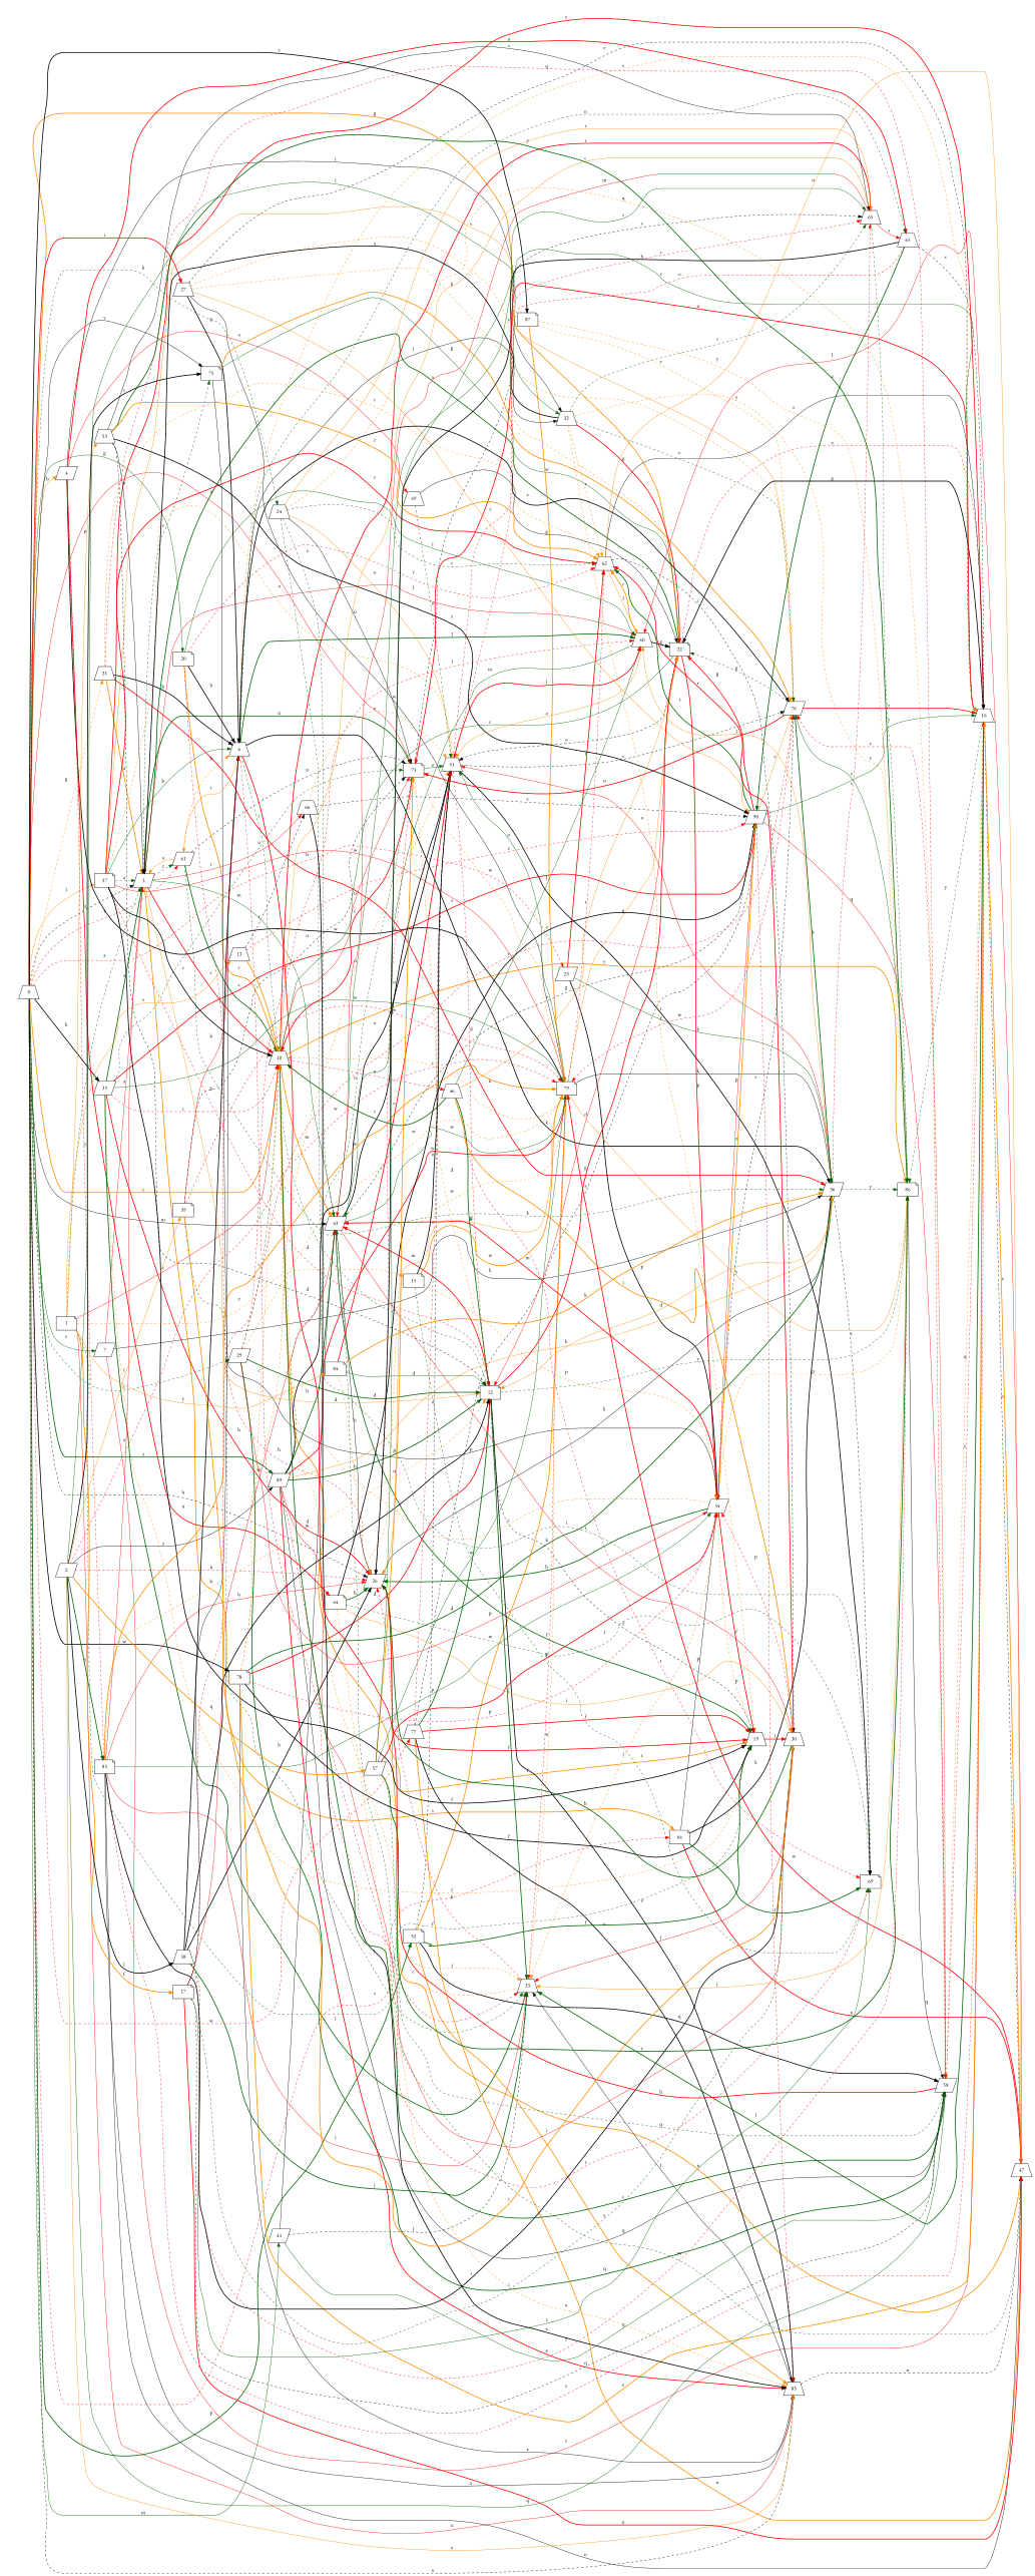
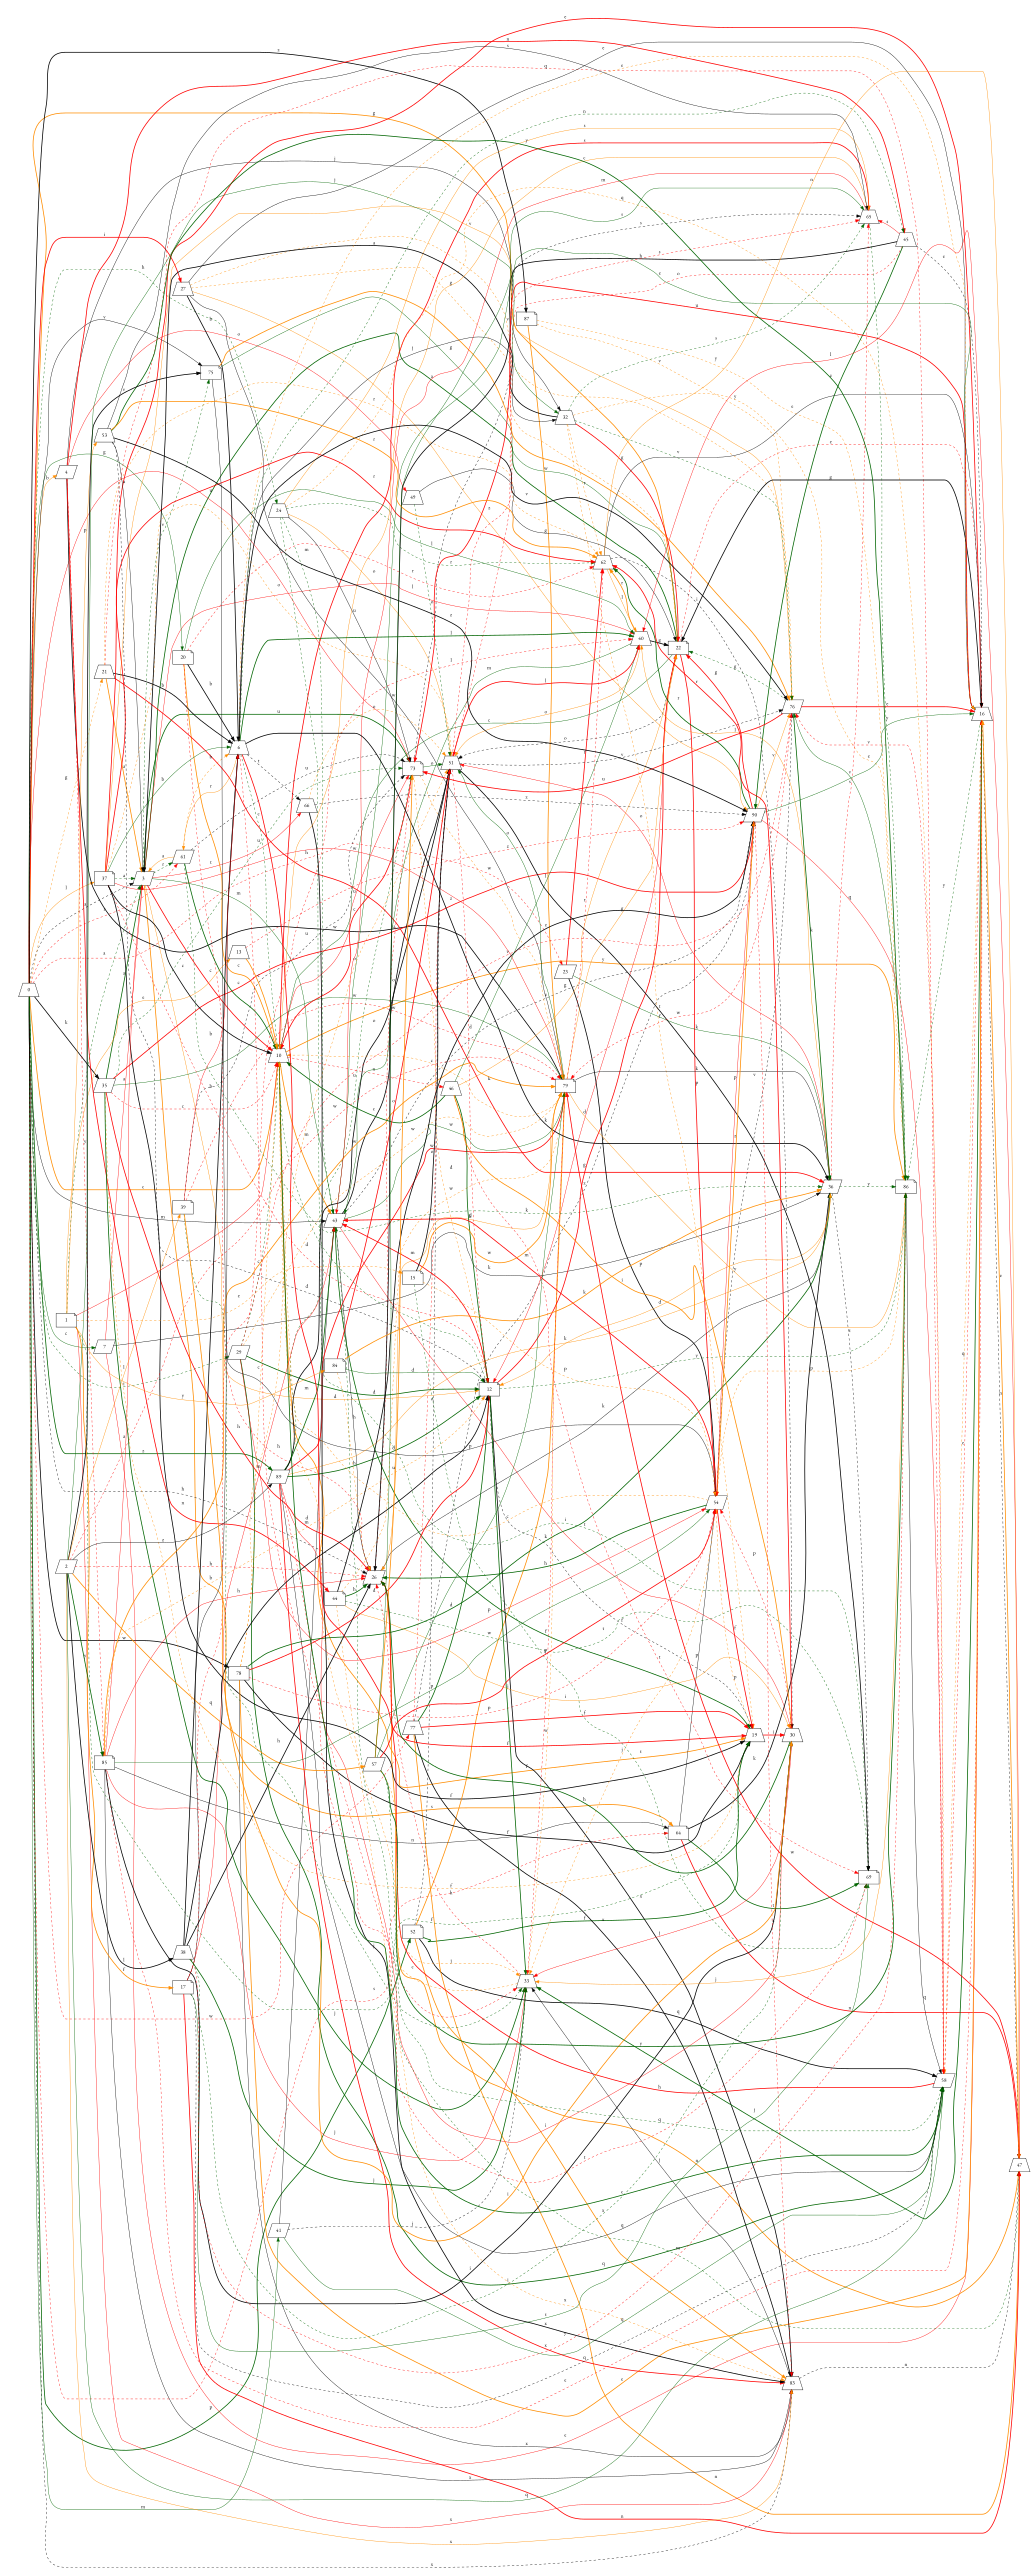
  strict digraph {
    fontname="EB Garamond"
    rankdir=LR
    node [fontname="EB Garamond" shape=trapezium]
    edge [color=red fontname="EB Garamond" style=bold]
    3 [shape=parallelogram]
    0
    4 [shape=parallelogram]
    7 [shape=parallelogram]
    10
    20 [shape=note]
    21
    22 [shape=note]
    23 [shape=parallelogram]
    24
    26 [shape=parallelogram]
    27
    29 [shape=parallelogram]
    35 [shape=parallelogram]
    37 [shape=note]
    41 [shape=parallelogram]
    43 [shape=parallelogram]
    52 [shape=note]
    61 [shape=parallelogram]
    64 [shape=note]
    73 [shape=note]
    75 [shape=note]
    77
    78 [shape=note]
    83
    87 [shape=note]
    89 [shape=parallelogram]
    12 [shape=note]
    40
    66
    32
    79 [shape=note]
    85 [shape=note]
    44 [shape=note]
    45
    49
    16
    36 [shape=parallelogram]
    19
    46
    65
    86 [shape=note]
    6
    62
    58 [shape=parallelogram]
    51
    54 [shape=parallelogram]
    69 [shape=note]
    47
    76 [shape=parallelogram]
    90 [shape=parallelogram]
    33
    30
    1 [shape=note]
    13
    15 [shape=note]
    17 [shape=note]
    53
    84 [shape=note]
    2 [shape=parallelogram]
    38
    39 [shape=note]
    57 [shape=parallelogram]
    3 -> 10 [label=c]
    3 -> 22 [color=darkgreen label=a]
    3 -> 43 [color=darkgreen label=m style=solid]
    3 -> 61 [color=darkgreen label=r style=dashed]
    3 -> 64 [color=darkorange label=s]
    3 -> 73 [color=darkgreen label=u]
    3 -> 75 [color=darkgreen label=v style=dashed]
    3 -> 12 [color=darkorange label=d style=solid]
    3 -> 40 [label=l style=solid]
    3 -> 66 [label=t style=solid]
    0 -> 3 [color=black label=a style=dashed]
    0 -> 4 [color=darkorange label=b style=solid]
    0 -> 7 [color=darkgreen label=c style=solid]
    0 -> 10 [color=darkorange label=c]
    0 -> 20 [color=darkgreen label=g style=solid]
    0 -> 21 [color=darkorange label=g style=dashed]
    0 -> 22 [color=darkorange label=g]
    0 -> 23 [label=h style=dashed]
    0 -> 24 [color=darkgreen label=h style=dashed]
    0 -> 26 [color=black label=h style=dashed]
    0 -> 27 [label=i]
    0 -> 29 [color=darkgreen label=i style=dashed]
    0 -> 35 [color=black label=k]
    0 -> 37 [color=darkorange label=l style=solid]
    0 -> 41 [color=darkgreen label=m style=solid]
    0 -> 43 [color=black label=m style=solid]
    0 -> 52 [color=darkgreen label=p]
    0 -> 61 [label=r style=dashed]
    0 -> 64 [label=s style=dashed]
    0 -> 73 [label=u style=solid]
    0 -> 75 [color=black label=v style=solid]
    0 -> 77 [label=w style=dashed]
    0 -> 78 [color=black label=w]
    0 -> 83 [color=black label=x style=dashed]
    0 -> 87 [color=black label=z]
    0 -> 89 [color=darkgreen label=z]
    4 -> 32 [color=black label=j style=solid]
    4 -> 79 [color=black label=w]
    4 -> 85 [label=y style=dashed]
    4 -> 44 [label=n]
    4 -> 45 [label=n]
    4 -> 49 [label=o style=solid]
    7 -> 3 [label=a style=solid]
    7 -> 16 [label=e style=solid]
    7 -> 36 [color=black label=k style=solid]
    10 -> 43 [color=darkorange label=m]
    10 -> 73 [label=u style=solid]
    10 -> 19 [color=darkorange label=f]
    10 -> 46 [label=n style=dashed]
    10 -> 65 [label=s]
    10 -> 86 [color=darkorange label=y]
    20 -> 10 [color=darkorange label=c]
    20 -> 26 [label=h style=dashed]
    20 -> 40 [color=darkgreen label=l style=solid]
    20 -> 6 [color=black label=b]
    20 -> 62 [label=r style=dashed]
    21 -> 3 [color=darkorange label=a]
    21 -> 36 [label=k]
    21 -> 6 [color=black label=b]
    21 -> 62 [color=darkorange label=r style=dashed]
    21 -> 58 [label=q style=dashed]
    22 -> 10 [color=darkgreen label=c style=solid]
    22 -> 12 [label=d style=solid]
    22 -> 16 [label=e style=dashed]
    22 -> 51 [color=black label=o style=dashed]
    22 -> 54 [label=p]
    23 -> 36 [color=darkgreen label=k style=solid]
    23 -> 62 [label=r]
    23 -> 54 [color=black label=p]
-   24 -> 43 [color=darkgreen label=z style=dashed]
+   24 -> 43 [color=darkgreen label=m style=dashed]
    24 -> 73 [color=black label=u style=solid]
    24 -> 65 [color=darkorange label=s style=solid]
    24 -> 62 [color=darkgreen label=r style=dashed]
    24 -> 58 [color=darkorange label=q style=dashed]
    24 -> 51 [color=darkorange label=o style=solid]
    24 -> 69 [color=darkgreen label=t style=dashed]
    26 -> 73 [label=u style=dashed]
    26 -> 36 [color=black label=k style=solid]
    26 -> 47 [color=darkorange label=n]
    27 -> 22 [color=darkorange label=g style=dashed]
    27 -> 79 [color=black label=w style=solid]
-   27 -> 16 [color=black label=e style=dashed]
+   27 -> 16 [color=black label=e style=solid]
    27 -> 6 [color=black label=b]
    27 -> 76 [color=darkorange label=v style=dashed]
    27 -> 90 [color=darkorange label=z style=solid]
    29 -> 10 [color=darkgreen label=c style=dashed]
    29 -> 12 [color=darkgreen label=d]
    29 -> 40 [label=l style=dashed]
    29 -> 79 [color=darkorange label=w style=dashed]
    29 -> 58 [color=darkgreen label=q]
    29 -> 54 [label=p style=solid]
    35 -> 3 [color=darkgreen label=a]
    35 -> 10 [label=c style=dashed]
    35 -> 26 [label=h]
    35 -> 73 [color=darkgreen label=u style=dashed]
    35 -> 79 [color=darkgreen label=w style=solid]
    35 -> 19 [color=darkorange label=f style=dashed]
    35 -> 90 [label=z]
    35 -> 33 [color=darkgreen label=j]
    37 -> 3 [color=darkgreen label=a style=dashed]
    37 -> 10 [color=black label=c]
    37 -> 12 [label=d style=dashed]
    37 -> 79 [label=w style=solid]
    37 -> 16 [label=e]
    37 -> 19 [color=black label=f]
    37 -> 6 [color=darkgreen label=b style=solid]
    37 -> 62 [label=r]
    37 -> 51 [color=darkorange label=o style=dashed]
    37 -> 76 [color=darkorange label=v style=solid]
    41 -> 43 [color=black label=m style=solid]
    41 -> 58 [color=darkgreen label=q style=solid]
    41 -> 33 [color=black label=j style=dashed]
    43 -> 26 [color=black label=h style=solid]
    43 -> 79 [color=darkgreen label=w style=solid]
    43 -> 16 [color=darkgreen label=e style=solid]
    43 -> 19 [color=darkgreen label=f]
    43 -> 51 [color=black label=o]
    43 -> 90 [color=black label=z style=dashed]
    43 -> 30 [label=i style=solid]
    52 -> 83 [color=darkorange label=x]
    52 -> 79 [color=darkorange label=w]
    52 -> 19 [color=darkgreen label=f]
    52 -> 58 [color=black label=q]
    52 -> 51 [color=black label=o style=dashed]
    61 -> 3 [color=darkorange label=a style=solid]
    61 -> 10 [color=darkgreen label=c]
    61 -> 73 [color=black label=u style=dashed]
    61 -> 36 [color=darkgreen label=k style=dashed]
    61 -> 6 [color=darkorange label=b style=dashed]
    64 -> 36 [color=black label=k]
    64 -> 54 [color=black label=p style=solid]
    64 -> 69 [color=darkgreen label=t]
    64 -> 47 [label=n]
    73 -> 10 [label=c]
    73 -> 12 [color=darkorange label=d style=dashed]
    73 -> 79 [color=darkorange label=w style=dashed]
    73 -> 65 [color=black label=s style=dashed]
    73 -> 51 [color=darkgreen label=o style=solid]
    75 -> 22 [color=darkgreen label=g style=solid]
    75 -> 54 [color=black label=p style=solid]
    75 -> 76 [color=darkorange label=v]
    77 -> 83 [color=black label=x]
    77 -> 12 [color=darkgreen label=d]
    77 -> 19 [label=f]
    77 -> 51 [label=o style=dashed]
    77 -> 47 [color=darkorange label=n]
    77 -> 90 [color=black label=z style=dashed]
    78 -> 10 [color=darkorange label=c style=dashed]
    78 -> 83 [color=black label=x style=solid]
    78 -> 12 [label=d]
    78 -> 16 [color=darkorange label=e]
    78 -> 36 [color=darkgreen label=k]
    78 -> 19 [color=black label=f]
    78 -> 51 [color=darkorange label=o style=dashed]
    78 -> 54 [label=p style=dashed]
    83 -> 47 [color=black label=n style=dashed]
    83 -> 33 [color=black label=j style=solid]
    87 -> 79 [color=darkorange label=w]
    87 -> 86 [color=darkorange label=y style=dashed]
    87 -> 76 [color=darkorange label=v style=dashed]
-   89 -> 43 [color=darkgreen label=h]
+   89 -> 43 [color=darkgreen label=m]
    89 -> 73 [color=darkgreen label=u style=dashed]
    89 -> 83 [label=x]
    89 -> 12 [color=darkgreen label=d]
    89 -> 79 [label=w]
    89 -> 36 [color=darkorange label=k style=solid]
    89 -> 58 [color=black label=q style=solid]
    89 -> 51 [color=black label=o]
    89 -> 69 [label=t style=dashed]
    89 -> 30 [label=i style=solid]
    12 -> 10 [color=darkgreen label=c style=dashed]
    12 -> 22 [label=g]
    12 -> 43 [label=m]
    12 -> 83 [color=black label=x]
    12 -> 19 [color=black label=f style=dashed]
    12 -> 86 [color=darkgreen label=y style=dashed]
    12 -> 33 [color=darkgreen label=j]
    40 -> 22 [color=black label=g]
    40 -> 43 [color=darkgreen label=m style=solid]
    40 -> 62 [color=darkorange label=r]
    40 -> 51 [color=darkorange label=o style=solid]
    66 -> 83 [color=black label=x]
    66 -> 51 [color=darkorange label=o style=dashed]
    66 -> 90 [color=black label=z style=dashed]
    32 -> 3 [color=black label=a]
    32 -> 22 [label=g]
    32 -> 19 [color=darkorange label=f style=dashed]
    32 -> 65 [color=darkgreen label=s style=dashed]
    32 -> 86 [color=darkorange label=y style=dashed]
    32 -> 62 [color=darkorange label=r style=dashed]
    32 -> 76 [color=darkgreen label=v style=dashed]
    79 -> 10 [color=darkorange label=c style=dashed]
    79 -> 22 [color=darkorange label=g style=solid]
    79 -> 26 [color=darkorange label=h style=solid]
    79 -> 36 [color=black label=k style=solid]
    79 -> 86 [color=darkorange label=y style=solid]
    79 -> 62 [label=r style=dashed]
    79 -> 51 [color=darkgreen label=o style=solid]
    79 -> 33 [label=j style=dashed]
    85 -> 3 [label=a style=solid]
    85 -> 26 [label=h style=solid]
    85 -> 83 [color=black label=x style=solid]
    85 -> 12 [color=darkorange label=d style=dashed]
    85 -> 79 [color=darkorange label=w]
    85 -> 16 [label=e style=dashed]
    85 -> 54 [color=darkgreen label=p style=solid]
-   85 -> 47 [color=black label=n style=solid]
+   85 -> 64 [color=black label=n style=solid]
    85 -> 33 [label=j style=solid]
    85 -> 30 [color=black label=i]
    44 -> 26 [color=darkgreen label=h]
    44 -> 83 [color=darkorange label=x style=dashed]
    44 -> 79 [color=darkorange label=w style=dashed]
    44 -> 69 [color=darkgreen label=t style=dashed]
    44 -> 90 [color=black label=z]
    44 -> 30 [color=darkorange label=i style=solid]
    45 -> 26 [color=black label=h]
    45 -> 16 [color=black label=e style=dashed]
-   65 -> 45 [label=s style=solid]
+   45 -> 65 [label=s style=solid]
    45 -> 51 [label=o style=dashed]
    45 -> 90 [color=darkgreen label=z]
    49 -> 22 [color=black label=g style=solid]
    49 -> 51 [color=darkgreen label=o style=dashed]
    16 -> 22 [color=black label=g]
    16 -> 73 [label=u]
    16 -> 86 [color=darkgreen label=y style=dashed]
    16 -> 58 [color=darkorange label=q style=dashed]
    16 -> 47 [color=black label=n style=dashed]
    16 -> 33 [color=darkgreen label=j]
    36 -> 12 [color=darkorange label=d style=solid]
    36 -> 40 [color=darkorange label=l style=solid]
    36 -> 65 [label=s style=dashed]
    36 -> 86 [color=darkgreen label=y style=dashed]
    36 -> 51 [label=o style=solid]
    36 -> 69 [color=black label=t style=dashed]
    19 -> 54 [color=darkorange label=p style=dashed]
    19 -> 30 [label=i]
    46 -> 10 [color=darkgreen label=c]
    46 -> 22 [color=darkorange label=g style=solid]
    46 -> 12 [color=darkgreen label=d]
    46 -> 40 [color=darkgreen label=l style=solid]
    46 -> 69 [label=t style=dashed]
    46 -> 30 [color=darkorange label=i]
    65 -> 10 [color=darkorange label=c style=solid]
    65 -> 43 [label=m style=solid]
    65 -> 86 [color=darkgreen label=y style=dashed]
    86 -> 58 [color=black label=q style=solid]
    86 -> 54 [color=darkorange label=p style=dashed]
    86 -> 76 [color=darkgreen label=v style=solid]
    86 -> 33 [color=darkorange label=j style=solid]
    6 -> 10 [color=darkgreen label=c style=dashed]
    6 -> 61 [color=darkorange label=r style=solid]
    6 -> 40 [color=darkgreen label=l]
-   13 -> 66 [color=black label=t style=dashed]
+   6 -> 66 [color=black label=t style=dashed]
    6 -> 32 [color=black label=j style=solid]
    6 -> 45 [color=darkgreen label=n style=dashed]
    6 -> 16 [color=darkorange label=e style=dashed]
    6 -> 36 [color=black label=k]
    6 -> 19 [label=f]
    6 -> 76 [color=black label=v]
    6 -> 33 [label=j style=dashed]
    62 -> 40 [color=darkorange label=l style=solid]
    62 -> 16 [color=black label=e style=solid]
    62 -> 47 [color=darkorange label=n style=solid]
    62 -> 30 [color=black label=i style=dashed]
    58 -> 10 [color=darkgreen label=c]
    58 -> 26 [label=h]
    58 -> 16 [label=e style=dashed]
    58 -> 76 [label=v style=dashed]
    51 -> 12 [label=d style=dashed]
    51 -> 40 [label=l]
    51 -> 65 [label=s style=dashed]
    51 -> 69 [color=black label=t]
    51 -> 76 [color=black label=v style=dashed]
    54 -> 10 [color=darkorange label=c style=dashed]
    54 -> 26 [color=darkgreen label=h]
    54 -> 43 [label=m]
    54 -> 19 [label=f]
    54 -> 76 [color=black label=v style=dashed]
    54 -> 90 [color=darkorange label=z]
    54 -> 33 [color=darkorange label=j style=dashed]
    47 -> 43 [color=darkgreen label=m style=dashed]
    47 -> 40 [label=l style=solid]
    47 -> 79 [label=w]
    47 -> 16 [color=darkorange label=e]
    76 -> 22 [color=darkgreen label=g style=dashed]
    76 -> 73 [label=u]
    76 -> 79 [label=w style=dashed]
    76 -> 16 [label=e]
    76 -> 36 [color=darkgreen label=k]
    90 -> 22 [label=g]
    90 -> 83 [label=x style=dashed]
    90 -> 16 [color=darkgreen label=e style=solid]
    90 -> 62 [color=darkgreen label=r]
    90 -> 58 [label=q style=solid]
    90 -> 54 [label=p style=solid]
    90 -> 76 [color=darkorange label=v style=solid]
    33 -> 10 [color=darkorange label=c style=dashed]
    33 -> 26 [label=h style=dashed]
    33 -> 79 [color=darkorange label=w style=dashed]
    30 -> 26 [color=darkgreen label=h]
    30 -> 62 [label=r]
    30 -> 54 [label=p style=dashed]
    30 -> 33 [label=j style=solid]
    1 -> 3 [color=darkgreen label=a style=dashed]
    1 -> 10 [label=c style=solid]
    1 -> 83 [label=x style=solid]
    1 -> 19 [color=darkgreen label=f style=dashed]
    1 -> 13 [color=darkorange label=e style=solid]
    1 -> 15 [color=darkorange label=e style=dashed]
    1 -> 17 [color=darkorange label=f]
    1 -> 53 [color=darkorange label=p style=solid]
    1 -> 84 [color=darkorange label=y style=solid]
    13 -> 10 [color=darkorange label=c]
    13 -> 90 [label=z style=dashed]
    15 -> 79 [color=darkorange label=w]
    15 -> 51 [color=black label=o]
    15 -> 54 [color=darkorange label=p style=dashed]
    15 -> 69 [color=darkgreen label=t style=dashed]
    17 -> 43 [label=m style=solid]
    17 -> 6 [color=black label=b style=solid]
    17 -> 58 [color=black label=q style=dashed]
    17 -> 69 [color=darkgreen label=t style=solid]
    17 -> 47 [label=n]
    17 -> 76 [label=v style=dashed]
    53 -> 3 [color=black label=a style=solid]
    53 -> 12 [color=black label=d style=dashed]
    53 -> 65 [color=black label=s style=solid]
    53 -> 86 [color=darkgreen label=y]
    53 -> 62 [color=darkorange label=r]
    53 -> 90 [color=black label=z]
    84 -> 26 [color=darkorange label=h style=dashed]
    84 -> 12 [color=darkgreen label=d style=solid]
    84 -> 36 [color=darkorange label=k]
    84 -> 51 [label=o]
    2 -> 26 [label=h style=dashed]
    2 -> 75 [color=black label=v]
    2 -> 83 [color=darkorange label=x style=solid]
    2 -> 89 [color=black label=z style=solid]
    2 -> 32 [color=darkgreen label=j style=solid]
    2 -> 79 [label=w style=dashed]
    2 -> 85 [color=darkgreen label=y]
    2 -> 58 [color=darkgreen label=q style=solid]
    2 -> 38 [color=black label=l]
    2 -> 39 [color=darkorange label=l style=solid]
    2 -> 57 [color=darkorange label=q]
    38 -> 26 [color=black label=h]
    38 -> 12 [color=black label=d]
    38 -> 86 [label=y style=dashed]
    38 -> 6 [color=black label=b]
    38 -> 33 [color=darkgreen label=j]
    38 -> 30 [color=darkgreen label=i style=dashed]
    39 -> 73 [color=black label=u style=dashed]
    39 -> 79 [label=w style=dashed]
    39 -> 6 [label=b style=solid]
    39 -> 33 [color=darkgreen label=j style=dashed]
    39 -> 30 [color=darkorange label=i]
    57 -> 73 [color=darkorange label=u]
    57 -> 79 [color=darkgreen label=w style=solid]
    57 -> 65 [color=darkgreen label=s style=solid]
    57 -> 86 [color=darkgreen label=y]
    57 -> 58 [color=darkgreen label=q style=dashed]
    57 -> 54 [label=p]
    57 -> 33 [color=darkorange label=j style=dashed]
  }
